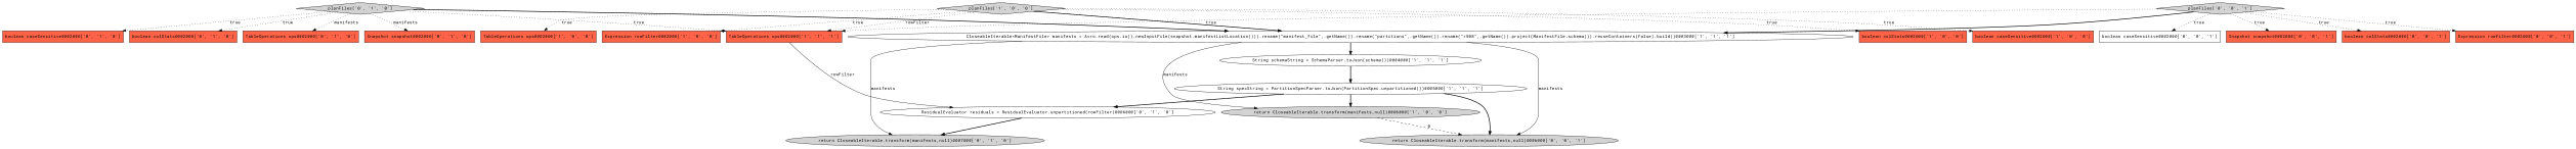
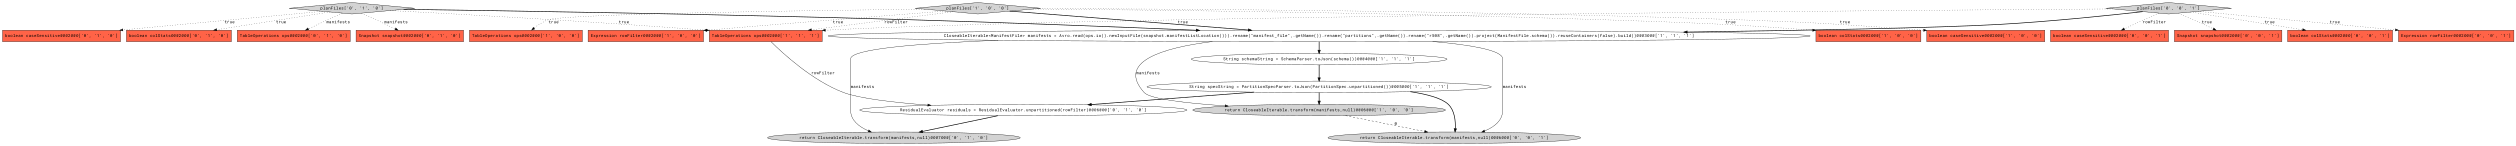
  digraph {
    fontname="Roboto Mono"
    node [fillcolor=tomato fontname="Roboto Mono" shape=box style=filled]
    edge [fontname="Roboto Mono" style=dotted]
    n1 [label="Snapshot snapshot@@@2@@@['0', '1', '0']"]
    n2 [fillcolor=lightgray label="return CloseableIterable.transform(manifests,null)@@@6@@@['0', '0', '1']" shape=ellipse]
    n3 [label="Expression rowFilter@@@2@@@['1', '0', '0']"]
    n4 [fillcolor=white label="ResidualEvaluator residuals = ResidualEvaluator.unpartitioned(rowFilter)@@@6@@@['0', '1', '0']" shape=ellipse]
    n5 [fillcolor=lightgray label="return CloseableIterable.transform(manifests,null)@@@7@@@['0', '1', '0']" shape=ellipse]
    n6 [label="boolean colStats@@@2@@@['1', '0', '0']"]
    n7 [fillcolor=lightgray label="planFiles['0', '1', '0']" shape=diamond]
    n8 [label="boolean caseSensitive@@@2@@@['0', '1', '0']"]
    n9 [label="boolean colStats@@@2@@@['0', '1', '0']"]
    n10 [label="TableOperations ops@@@2@@@['1', '1', '1']"]
    n11 [label="TableOperations ops@@@2@@@['0', '1', '0']"]
    n12 [fillcolor=white label="CloseableIterable<ManifestFile> manifests = Avro.read(ops.io().newInputFile(snapshot.manifestListLocation())).rename(\"manifest_file\",.getName()).rename(\"partitions\",.getName()).rename(\"r508\",.getName()).project(ManifestFile.schema()).reuseContainers(false).build()@@@3@@@['1', '1', '1']" shape=ellipse]
    n13 [fillcolor=lightgray label="return CloseableIterable.transform(manifests,null)@@@6@@@['1', '0', '0']" shape=ellipse]
    n14 [fillcolor=white label="String schemaString = SchemaParser.toJson(schema())@@@4@@@['1', '1', '1']" shape=ellipse]
-   n15 [fillcolor=white label="boolean caseSensitive@@@2@@@['0', '0', '1']"]
+   n15 [label="boolean caseSensitive@@@2@@@['0', '0', '1']"]
    n16 [fillcolor=lightgray label="planFiles['1', '0', '0']" shape=diamond]
    n17 [label="boolean caseSensitive@@@2@@@['1', '0', '0']"]
    n18 [label="TableOperations ops@@@2@@@['1', '0', '0']"]
    n19 [label="Snapshot snapshot@@@2@@@['0', '0', '1']"]
    n20 [label="boolean colStats@@@2@@@['0', '0', '1']"]
    n21 [fillcolor=white label="String specString = PartitionSpecParser.toJson(PartitionSpec.unpartitioned())@@@5@@@['1', '1', '1']" shape=ellipse]
    n22 [fillcolor=lightgray label="planFiles['0', '0', '1']" shape=diamond]
    n23 [label="Expression rowFilter@@@2@@@['0', '0', '1']"]
    n4 -> n5 [style=bold]
    n7 -> n1 [label=manifests]
    n7 -> n8 [label=true]
    n7 -> n9 [label=true]
    n7 -> n10 [label=true]
    n7 -> n11 [label=manifests]
    n7 -> n12 [style=bold]
    n10 -> n4 [label=rowFilter style=solid]
    n12 -> n2 [label=manifests style=solid]
    n12 -> n5 [label=manifests style=solid]
    n12 -> n13 [label=manifests style=solid]
    n12 -> n14 [style=bold]
    n13 -> n2 [label=0 style=dashed]
    n14 -> n21 [style=bold]
    n16 -> n3 [label=true]
    n16 -> n6 [label=true]
    n16 -> n10 [label=rowFilter]
    n16 -> n12 [style=bold]
    n16 -> n17 [label=true]
    n16 -> n18 [label=true]
    n21 -> n2 [style=bold]
    n21 -> n4 [style=bold]
    n21 -> n13 [style=bold]
    n22 -> n10 [label=true]
    n22 -> n12 [style=bold]
-   n22 -> n15 [label=true]
+   n22 -> n15 [label=rowFilter]
    n22 -> n19 [label=true]
    n22 -> n20 [label=true]
    n22 -> n23 [label=true]
  }
